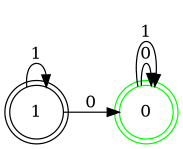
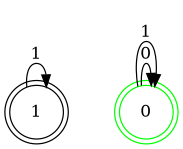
  digraph {
    rankdir=LR
    node [shape=doublecircle]
    0 [color=green]
    1 [color=black]
    0 -> 0 [label=0]
    0 -> 0 [label=1]
-   1 -> 0 [label=0]
    1 -> 1 [label=1]
  }
